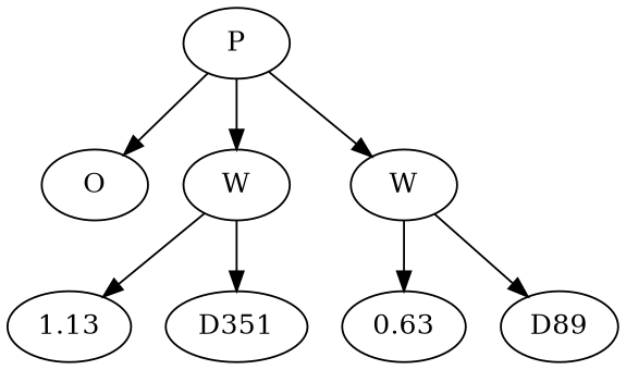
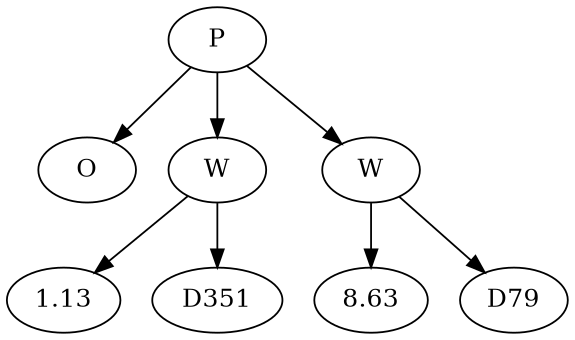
  digraph {
    n1 [label=O]
    n2 [label=P]
    n3 [label=W]
    n4 [label=W]
    n5 [label=1.13]
    n6 [label=D351]
-   n7 [label=0.63]
-   n8 [label=D89]
+   n7 [label=8.63]
+   n8 [label=D79]
    n2 -> n1
    n2 -> n3
    n2 -> n4
    n3 -> n5
    n3 -> n6
    n4 -> n7
    n4 -> n8
  }
